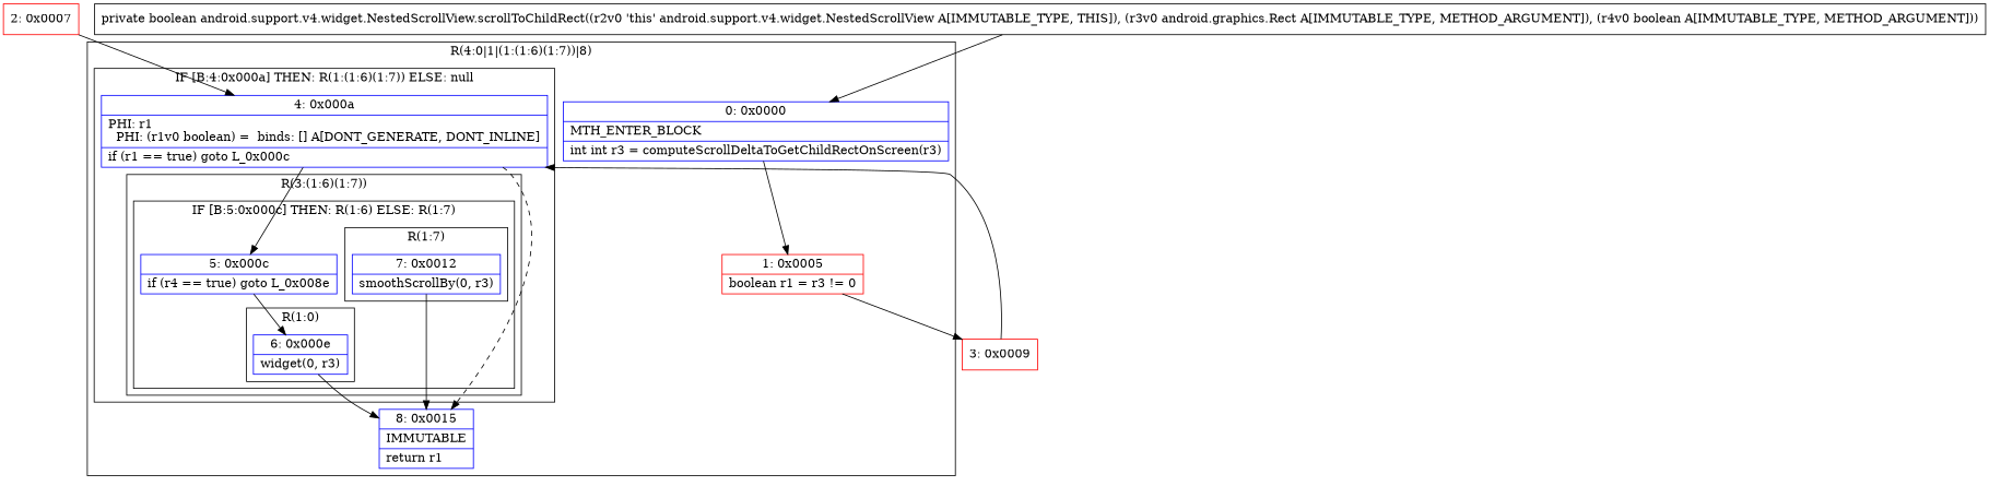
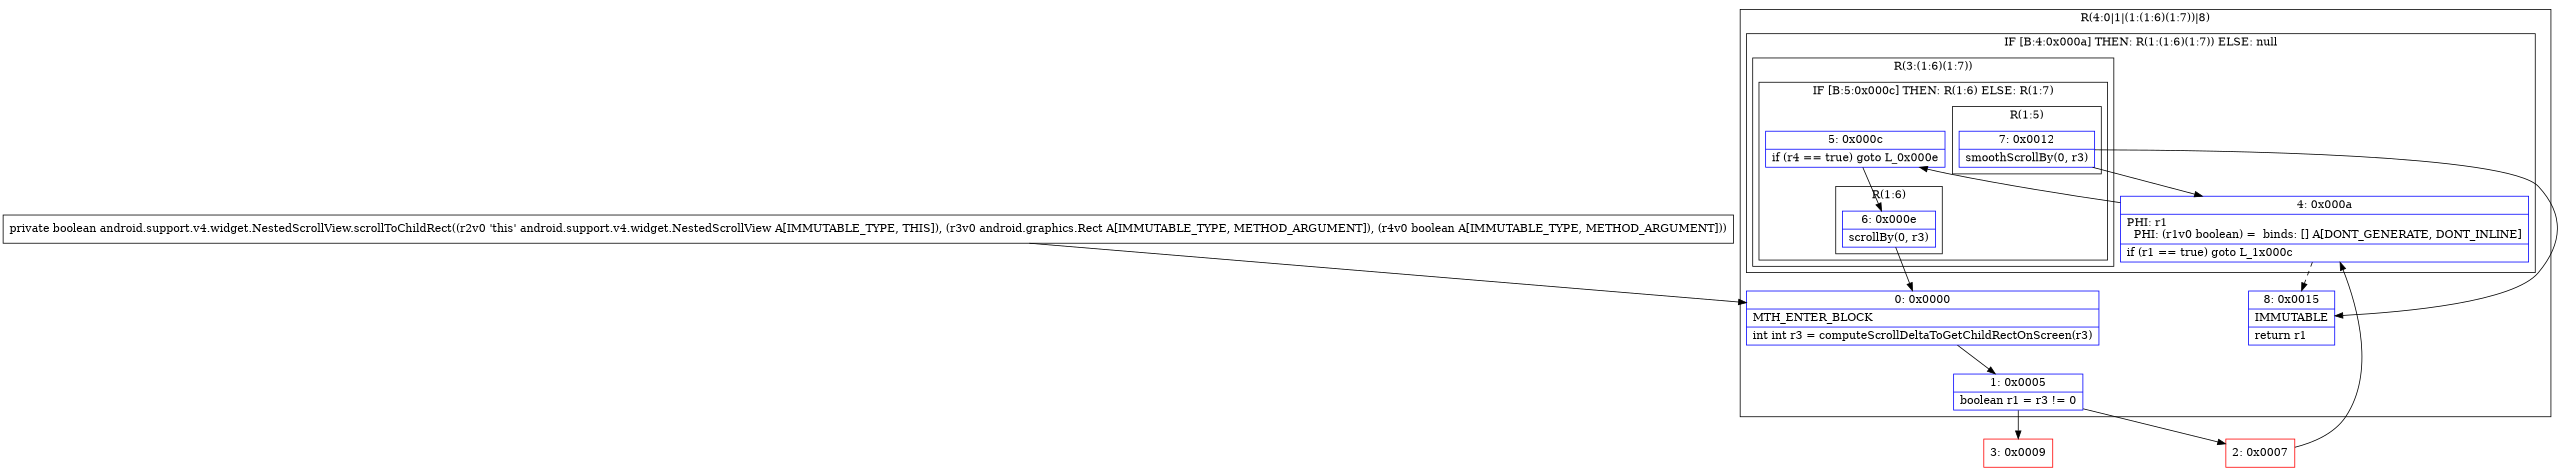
  digraph {
    node [color=blue shape=record]
-   n1 [label="{6\:\ 0x000e|widget(0, r3)\l}"]
+   n1 [label="{6\:\ 0x000e|scrollBy(0, r3)\l}"]
    n2 [label="{7\:\ 0x0012|smoothScrollBy(0, r3)\l}"]
-   n3 [label="{5\:\ 0x000c|if (r4 == true) goto L_0x008e\l}"]
-   n4 [label="{4\:\ 0x000a|PHI: r1 \l  PHI: (r1v0 boolean) =  binds: [] A[DONT_GENERATE, DONT_INLINE]\l|if (r1 == true) goto L_0x000c\l}"]
+   n3 [label="{5\:\ 0x000c|if (r4 == true) goto L_0x000e\l}"]
+   n4 [label="{4\:\ 0x000a|PHI: r1 \l  PHI: (r1v0 boolean) =  binds: [] A[DONT_GENERATE, DONT_INLINE]\l|if (r1 == true) goto L_1x000c\l}"]
    n5 [label="{0\:\ 0x0000|MTH_ENTER_BLOCK\l|int int r3 = computeScrollDeltaToGetChildRectOnScreen(r3)\l}"]
-   n6 [color=red label="{1\:\ 0x0005|boolean r1 = r3 != 0\l}"]
+   n6 [label="{1\:\ 0x0005|boolean r1 = r3 != 0\l}"]
    n7 [label="{8\:\ 0x0015|IMMUTABLE\l|return r1\l}"]
    n8 [color=red label="{2\:\ 0x0007}"]
    n9 [color=red label="{3\:\ 0x0009}"]
    n10 [label="{private boolean android.support.v4.widget.NestedScrollView.scrollToChildRect((r2v0 'this' android.support.v4.widget.NestedScrollView A[IMMUTABLE_TYPE, THIS]), (r3v0 android.graphics.Rect A[IMMUTABLE_TYPE, METHOD_ARGUMENT]), (r4v0 boolean A[IMMUTABLE_TYPE, METHOD_ARGUMENT])) }" color=""]
    subgraph cluster_1 {
      label="R(4:0|1|(1:(1:6)(1:7))|8)"
      n5
      n6
      n7
      subgraph cluster_2 {
        label="IF [B:4:0x000a] THEN: R(1:(1:6)(1:7)) ELSE: null"
        n4
        subgraph cluster_3 {
          label="R(3:(1:6)(1:7))"
          subgraph cluster_4 {
            label="IF [B:5:0x000c] THEN: R(1:6) ELSE: R(1:7)"
            n3
            subgraph cluster_5 {
-             label="R(1:0)"
+             label="R(1:6)"
              n1
            }
            subgraph cluster_6 {
-             label="R(1:7)"
+             label="R(1:5)"
              n2
            }
          }
        }
      }
    }
-   n1 -> n7
+   n1 -> n5
    n2 -> n7
    n3 -> n1
    n4 -> n3
    n4 -> n7 [style=dashed]
    n5 -> n6
+   n6 -> n8
    n6 -> n9
    n8 -> n4
-   n9 -> n4
+   n2 -> n4
    n10 -> n5
  }
